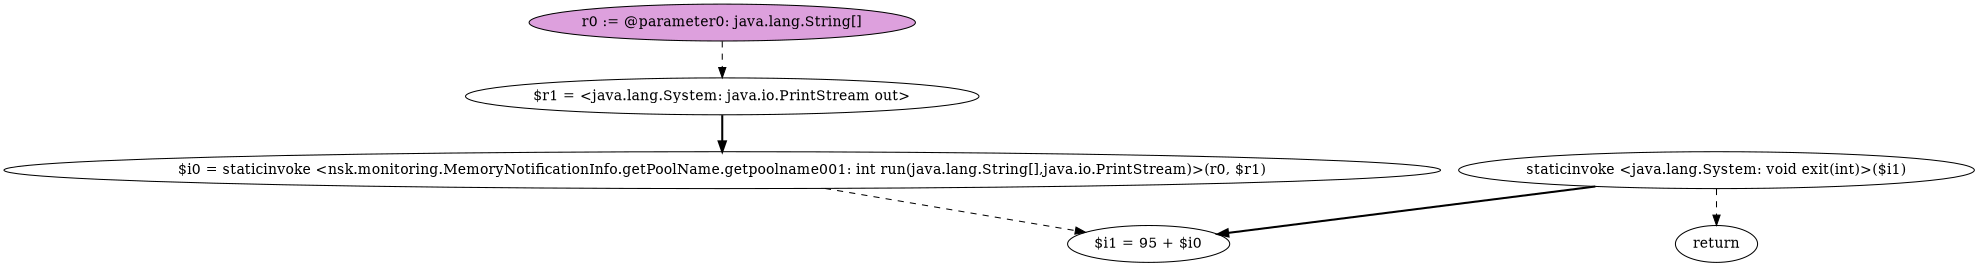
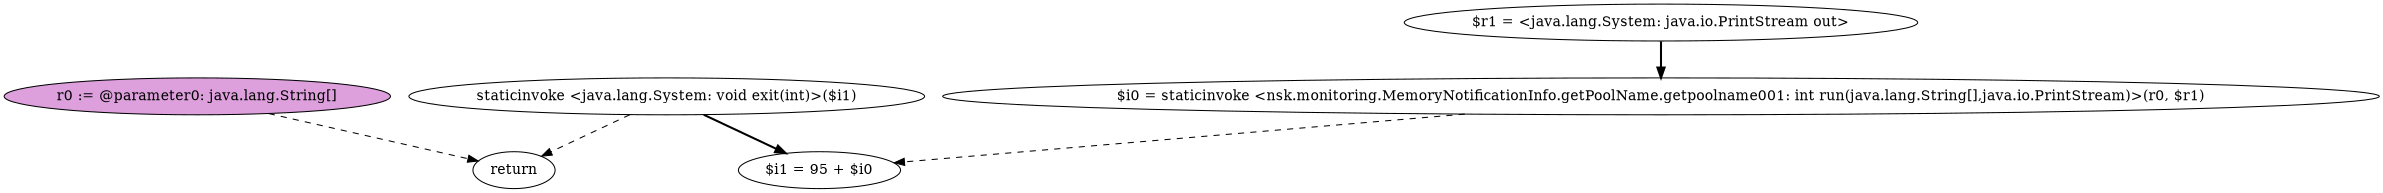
  digraph {
    node [fillcolor=white style=filled]
    edge [style=dashed]
    "r0 := @parameter0: java.lang.String[]" [fillcolor=plum]
    "$r1 = <java.lang.System: java.io.PrintStream out>"
    "$i0 = staticinvoke <nsk.monitoring.MemoryNotificationInfo.getPoolName.getpoolname001: int run(java.lang.String[],java.io.PrintStream)>(r0, $r1)"
    "$i1 = 95 + $i0"
    "staticinvoke <java.lang.System: void exit(int)>($i1)"
    return
-   "r0 := @parameter0: java.lang.String[]" -> "$r1 = <java.lang.System: java.io.PrintStream out>"
+   "r0 := @parameter0: java.lang.String[]" -> return
    "$r1 = <java.lang.System: java.io.PrintStream out>" -> "$i0 = staticinvoke <nsk.monitoring.MemoryNotificationInfo.getPoolName.getpoolname001: int run(java.lang.String[],java.io.PrintStream)>(r0, $r1)" [style=bold]
    "$i0 = staticinvoke <nsk.monitoring.MemoryNotificationInfo.getPoolName.getpoolname001: int run(java.lang.String[],java.io.PrintStream)>(r0, $r1)" -> "$i1 = 95 + $i0"
    "staticinvoke <java.lang.System: void exit(int)>($i1)" -> "$i1 = 95 + $i0" [style=bold]
    "staticinvoke <java.lang.System: void exit(int)>($i1)" -> return
  }
